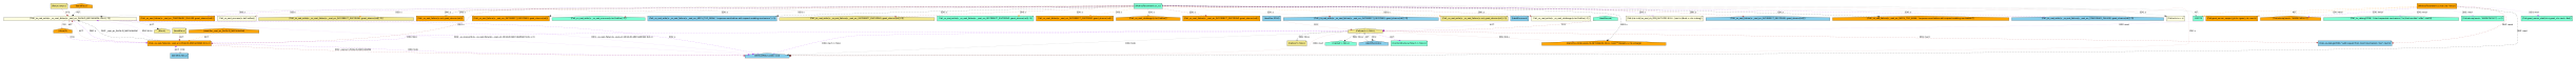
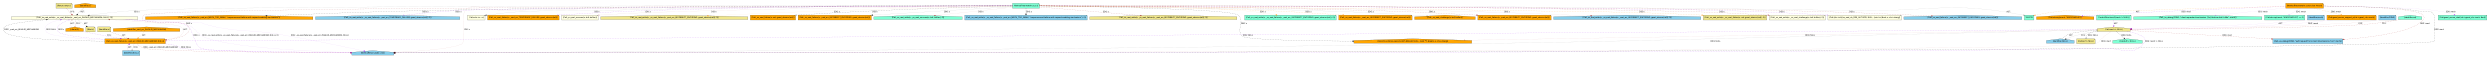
  digraph {
    fontname=Inter
    node [fillcolor=orange fontname=Inter shape=note style=filled]
    edge [arrowhead=normal color=brown fontname=Inter style=dashed]
    n1 [fillcolor=lightyellow label="(Call,_sx_nad_write(s, _sx_sasl_failure(s, _sasl_err_INVALID_MECHANISM, NULL), 0))" shape=house]
    n2 [label="(Literal,0)" shape=house]
    n3 [fillcolor=skyblue label="(MethodReturn,static void)" shape=house]
-   n4 [fillcolor=khaki label="(Block,)" shape=house]
+   n4 [fillcolor=khaki label="(Block,)"]
    n5 [label="(Call,_sx_sasl_failure(s, _sasl_err_INVALID_MECHANISM, NULL))"]
    n6 [fillcolor=skyblue label="(Identifier,NULL)"]
    n7 [fillcolor=aquamarine label="(MethodParameterIn,sx_t s)"]
    n8 [label="(Call,_sx_sasl_failure(s, out, gsasl_strerror(ret)))"]
    n9 [label="(Call,_sx_sasl_failure(s, _sasl_err_INCORRECT_ENCODING, gsasl_strerror(ret)))"]
    n10 [fillcolor=aquamarine label="(Call,_sx_nad_write(s, _sx_sasl_success(s, buf, buflen), 0))" shape=house]
    n11 [label="(Call,_sx_sasl_failure(s, _sasl_err_INCORRECT_ENCODING, gsasl_strerror(ret)))"]
    n12 [fillcolor=skyblue label="(Call,_sx_nad_write(s, _sx_sasl_failure(s, _sasl_err_INCORRECT_ENCODING, gsasl_strerror(ret)), 0))" shape=house]
    n13 [fillcolor=khaki label="(Call,_sx_nad_write(s, _sx_sasl_failure(s, out, gsasl_strerror(ret)), 0))"]
    n14 [fillcolor=lightyellow label="(Call,_sx_nad_write(s, _sx_sasl_challenge(s, buf, buflen), 0))"]
    n15 [fillcolor=lightyellow label="(Call,(ctx->cb)(sx_sasl_cb_GEN_AUTHZID, NULL, (void **)&out, s, ctx->cbarg))"]
    n16 [fillcolor=skyblue label="(Call,_sx_sasl_failure(s, _sasl_err_INCORRECT_ENCODING, gsasl_strerror(ret)))" shape=house]
    n17 [label="(Call,_sx_sasl_failure(s, _sasl_err_MECH_TOO_WEAK, \"response send before auth request enabling mechanism\"))" shape=house]
    n18 [fillcolor=skyblue label="(Call,_sx_nad_write(s, _sx_sasl_failure(s, _sasl_err_TEMPORARY_FAILURE, gsasl_strerror(ret)), 0))" shape=house]
    n19 [fillcolor=lightyellow label="(Call,sctx->s = s)"]
    n20 [label="(Call,_sx_sasl_failure(s, _sasl_err_TEMPORARY_FAILURE, gsasl_strerror(ret)))"]
    n21 [fillcolor=lightyellow label="(Call,_sx_sasl_success(s, buf, buflen))"]
    n22 [fillcolor=khaki label="(Call,_sx_nad_write(s, _sx_sasl_failure(s, _sasl_err_INCORRECT_ENCODING, gsasl_strerror(ret)), 0))" shape=house]
    n23 [label="(Call,(ctx->cb)(sx_sasl_cb_GET_REALM, NULL, (void **) &realm, s, ctx->cbarg))" shape=house]
    n24 [fillcolor=skyblue label="(Call,_sx_nad_write(s, _sx_sasl_failure(s, _sasl_err_MECH_TOO_WEAK, \"response send before auth request enabling mechanism\"), 0))"]
    n25 [fillcolor=khaki label="(Call,_sx_nad_write(s, _sx_sasl_failure(s, _sasl_err_INCORRECT_ENCODING, gsasl_strerror(ret)), 0))" shape=house]
    n26 [fillcolor=aquamarine label="(Call,_sx_nad_write(s, _sx_sasl_failure(s, _sasl_err_INCORRECT_ENCODING, gsasl_strerror(ret)), 0))"]
    n27 [label="(Call,_sx_sasl_failure(s, _sasl_err_INCORRECT_ENCODING, gsasl_strerror(ret)))"]
    n28 [label="(Call,_sx_sasl_challenge(s, buf, buflen))" shape=house]
    1000119 [fillcolor=aquamarine]
    n30 [fillcolor=khaki label="(Call,mech != NULL)" shape=house]
    n31 [fillcolor=aquamarine label="(Call,buf != NULL)" shape=house]
    n32 [fillcolor=skyblue label="(Call,_sx_debug(ZONE, \"auth request from client (mechanism=%s)\", mech))"]
    n33 [fillcolor=skyblue label="(Identifier,NULL)" shape=house]
    n34 [fillcolor=aquamarine label="(ControlStructure,if(mech != NULL))"]
    n35 [fillcolor=khaki label="(Call,buf != NULL)"]
    n36 [label="(MethodParameterIn,const char *mech)"]
    n37 [fillcolor=aquamarine label="(Call,gsasl_server_start(ctx->gsasl_ctx, mech, &sd))"]
    n38 [label="(Call,gsasl_server_support_p(ctx->gsasl_ctx, mech))"]
    n39 [label="(Call,strcmp(mech, \"ANONYMOUS\"))" shape=house]
    n40 [fillcolor=aquamarine label="(Call,_sx_debug(ZONE, \"client requested mechanism (%s) that we didn't offer\", mech))" shape=house]
    n41 [fillcolor=aquamarine label="(Call,strcmp(mech, \"ANONYMOUS\") == 0)"]
    n42 [fillcolor=khaki label="(Return,return;)"]
    n43 [fillcolor=khaki label="(Identifier,s)"]
    n44 [fillcolor=aquamarine label="(Identifier,ret)" shape=house]
    n45 [label="(Identifier,_sasl_err_INVALID_MECHANISM)" shape=house]
    n46 [label="(Identifier,s)" shape=house]
    n47 [fillcolor=skyblue label="(Identifier,ZONE)"]
    n48 [fillcolor=skyblue label="(Identifier,mech)"]
    n1 -> n2 [arrowhead=odot label="CFG: "]
    n1 -> n3 [arrowhead=diamond color=purple label="DDG: _sx_sasl_failure(s, _sasl_err_INVALID_MECHANISM, NULL)" style=dotted]
    n1 -> n3 [arrowhead=odot color=purple label="DDG: s"]
    n1 -> n3 [arrowhead=diamond color=purple label="DDG: _sx_nad_write(s, _sx_sasl_failure(s, _sasl_err_INVALID_MECHANISM, NULL), 0)" style=dotted]
    n1 -> n4 [arrowhead=diamond color=black label="AST: " style=dotted]
    n2 -> n1 [arrowhead=odot label="AST: " style=dotted]
    n2 -> n5 [arrowhead=diamond color=purple label="CFG: "]
    n5 -> n1 [label="AST: " style=dotted]
    n5 -> n1 [arrowhead=odot color=purple label="DDG: s"]
    n5 -> n1 [color=black label="DDG: _sasl_err_INVALID_MECHANISM"]
    n5 -> n1 [color=purple label="DDG: NULL" style=dotted]
    n5 -> n3 [arrowhead=diamond label="DDG: _sasl_err_INVALID_MECHANISM"]
    n5 -> n3 [arrowhead=odot color=purple label="DDG: NULL"]
    n5 -> n6 [arrowhead=odot color=black label="CFG: " style=dotted]
    n6 -> n5 [arrowhead=diamond color=purple label="AST: "]
    n7 -> n1 [color=black label="DDG: s" style=dotted]
    n7 -> n3 [label="DDG: s" style=dotted]
    n7 -> n5 [label="DDG: s"]
    n7 -> n8 [arrowhead=odot color=black label="DDG: s"]
    n7 -> n9 [arrowhead=diamond color=black label="DDG: s" style=dotted]
    n7 -> n10 [label="DDG: s" style=dotted]
    n7 -> n11 [arrowhead=diamond label="DDG: s"]
    n7 -> n12 [arrowhead=diamond label="DDG: s" style=dotted]
    n7 -> n13 [color=darkorange label="DDG: s"]
    n7 -> n14 [label="DDG: s"]
    n7 -> n15 [arrowhead=odot color=purple label="DDG: s"]
    n7 -> n16 [label="DDG: s"]
    n7 -> n17 [arrowhead=diamond color=black label="DDG: s"]
    n7 -> n18 [arrowhead=odot color=purple label="DDG: s"]
    n7 -> n19 [color=black label="DDG: s" style=dotted]
    n7 -> n20 [arrowhead=odot color=purple label="DDG: s"]
    n7 -> n21 [arrowhead=odot label="DDG: s" style=dotted]
    n7 -> n22 [color=darkorange label="DDG: s" style=dotted]
    n7 -> n23 [arrowhead=diamond color=black label="DDG: s"]
    n7 -> n24 [arrowhead=diamond color=black label="DDG: s"]
    n7 -> n25 [label="DDG: s"]
    n7 -> n26 [arrowhead=diamond color=darkorange label="DDG: s" style=dotted]
    n7 -> n27 [arrowhead=diamond color=darkorange label="DDG: s"]
    n7 -> n28 [arrowhead=odot color=black label="DDG: s" style=dotted]
    n7 -> 1000119 [arrowhead=odot color=black label="AST: " style=dotted]
    n30 -> n3 [arrowhead=odot color=purple label="DDG: mech != NULL"]
    n30 -> n3 [color=black label="DDG: NULL" style=dotted]
    n30 -> n3 [label="DDG: mech" style=dotted]
    n30 -> n5 [arrowhead=odot color=purple label="DDG: NULL"]
    n30 -> n23 [arrowhead=odot label="DDG: NULL" style=dotted]
    n30 -> n31 [color=black label="DDG: NULL"]
    n30 -> n32 [arrowhead=diamond label="DDG: mech"]
    n30 -> n33 [color=black label="CFG: " style=dotted]
-   n30 -> n34 [color=purple label="AST: "]
+   n34 -> n30 [color=purple label="AST: "]
    n30 -> n35 [arrowhead=odot color=black label="DDG: NULL"]
    n33 -> n30 [arrowhead=odot color=black label="AST: "]
    n36 -> n3 [arrowhead=diamond color=black label="DDG: mech"]
    n36 -> 1000119 [color=darkorange label="AST: "]
    n36 -> n32 [arrowhead=diamond label="DDG: mech"]
    n36 -> n37 [color=purple label="DDG: mech" style=dotted]
    n36 -> n38 [color=darkorange label="DDG: mech"]
    n36 -> n39 [color=purple label="DDG: mech"]
    n36 -> n40 [arrowhead=odot color=purple label="DDG: mech" style=dotted]
    n36 -> n41 [arrowhead=odot color=purple label="DDG: mech" style=dotted]
    n38 -> n30 [color=purple label="DDG: mech" style=dotted]
    n42 -> n1 [arrowhead=diamond label="CFG: "]
    n43 -> n5 [arrowhead=diamond label="AST: "]
    n44 -> n30 [arrowhead=diamond label="CFG: "]
    n45 -> n5 [arrowhead=diamond color=darkorange label="AST: "]
    n46 -> n1 [arrowhead=diamond color=black label="AST: "]
    n47 -> n30 [label="CFG: " style=dotted]
    n48 -> n30 [arrowhead=diamond color=purple label="AST: " style=dotted]
  }
